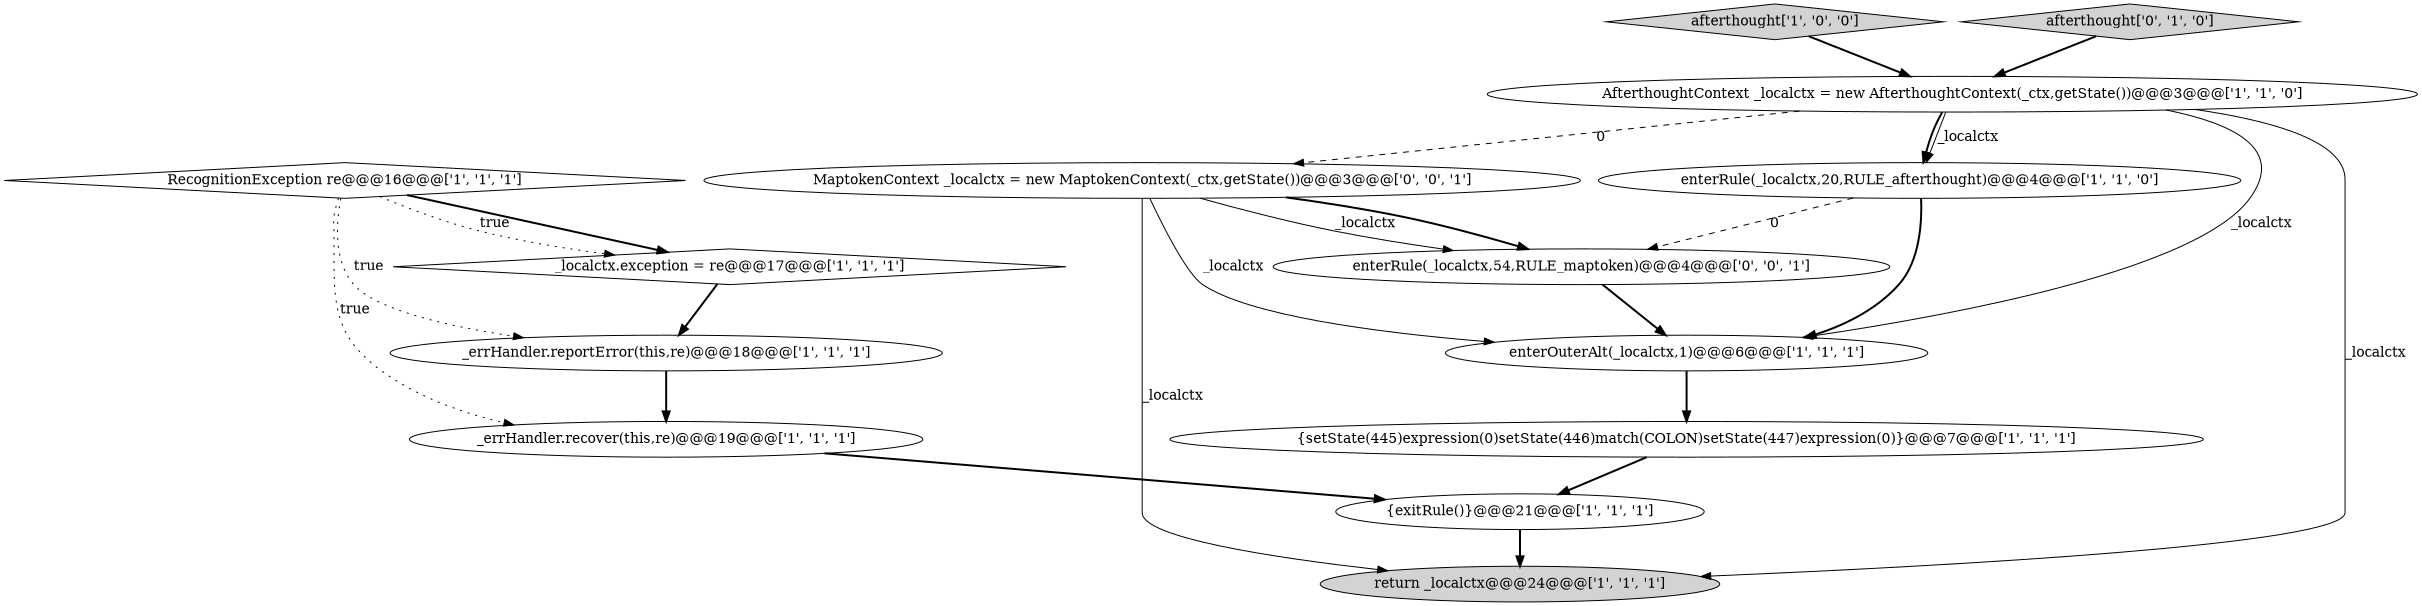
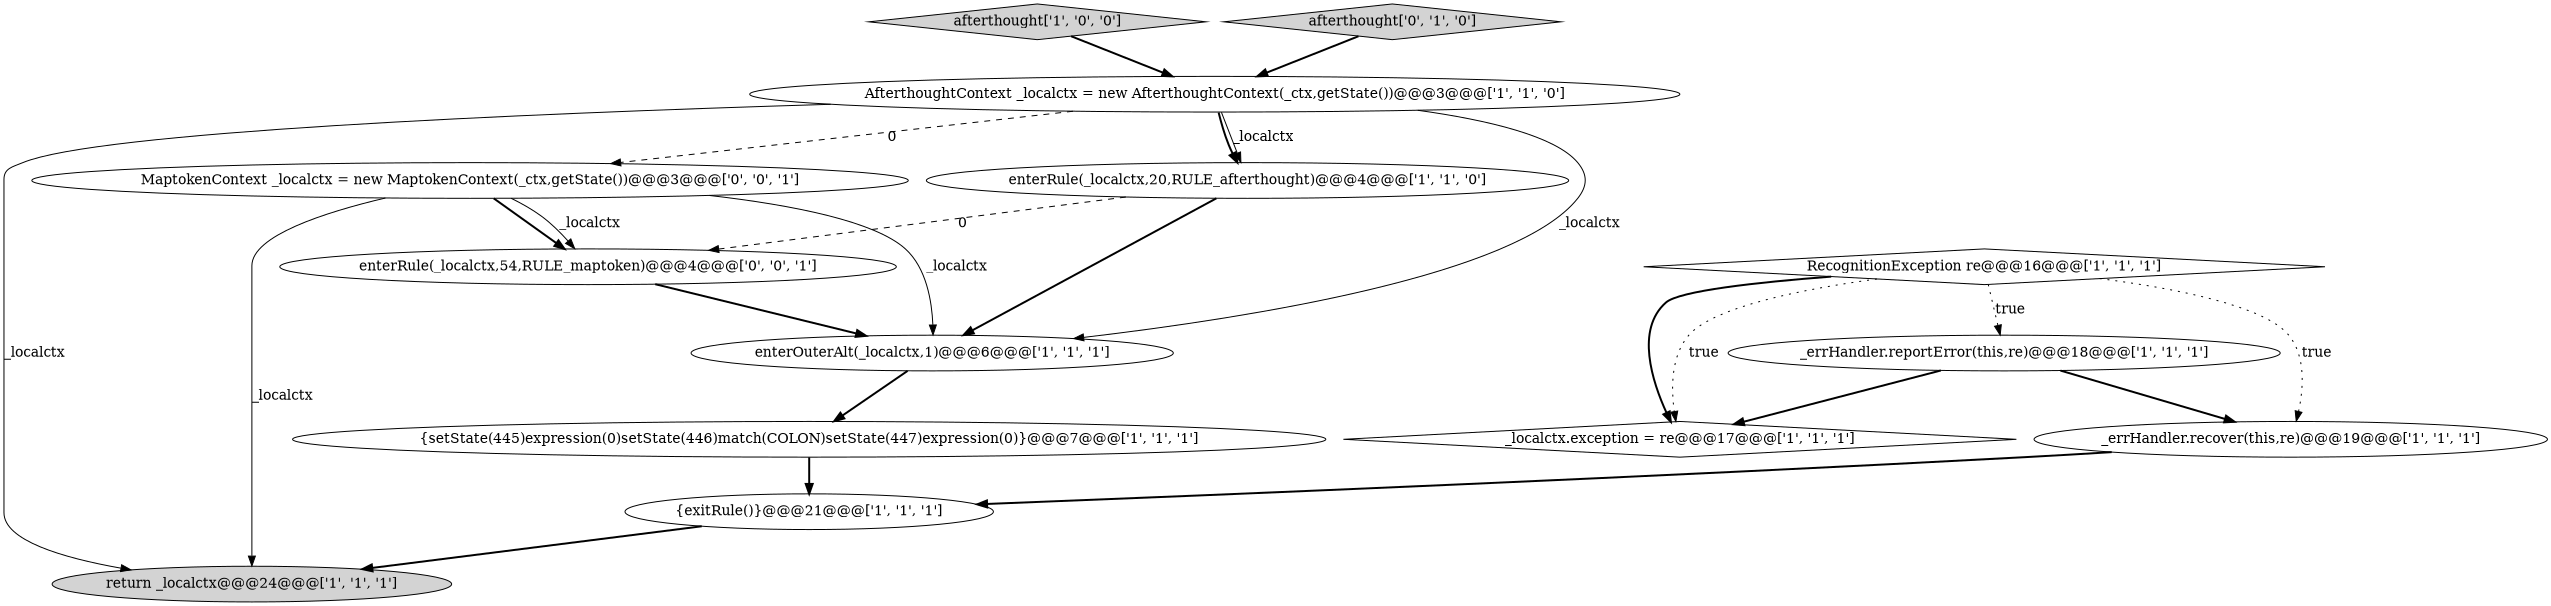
  digraph {
    node [fillcolor=white shape=ellipse style=filled]
    edge [style=bold]
    n1 [label="enterRule(_localctx,20,RULE_afterthought)@@@4@@@['1', '1', '0']"]
    n2 [label="enterRule(_localctx,54,RULE_maptoken)@@@4@@@['0', '0', '1']"]
    n3 [label="enterOuterAlt(_localctx,1)@@@6@@@['1', '1', '1']"]
    n4 [label="{setState(445)expression(0)setState(446)match(COLON)setState(447)expression(0)}@@@7@@@['1', '1', '1']"]
    n5 [label="RecognitionException re@@@16@@@['1', '1', '1']" shape=diamond]
    n6 [label="_errHandler.recover(this,re)@@@19@@@['1', '1', '1']"]
    n7 [label="_localctx.exception = re@@@17@@@['1', '1', '1']" shape=diamond]
    n8 [label="_errHandler.reportError(this,re)@@@18@@@['1', '1', '1']"]
    n9 [label="{exitRule()}@@@21@@@['1', '1', '1']"]
    n10 [fillcolor=lightgray label="return _localctx@@@24@@@['1', '1', '1']"]
    n11 [fillcolor=lightgray label="afterthought['1', '0', '0']" shape=diamond]
    n12 [label="AfterthoughtContext _localctx = new AfterthoughtContext(_ctx,getState())@@@3@@@['1', '1', '0']"]
    n13 [label="MaptokenContext _localctx = new MaptokenContext(_ctx,getState())@@@3@@@['0', '0', '1']"]
    n14 [fillcolor=lightgray label="afterthought['0', '1', '0']" shape=diamond]
    n1 -> n2 [label=0 style=dashed]
    n1 -> n3
    n2 -> n3
    n3 -> n4
    n4 -> n9
    n5 -> n6 [label=true style=dotted]
    n5 -> n7
    n5 -> n7 [label=true style=dotted]
    n5 -> n8 [label=true style=dotted]
    n6 -> n9
-   n7 -> n8
+   n8 -> n7
    n8 -> n6
    n9 -> n10
    n11 -> n12
    n12 -> n1
    n12 -> n1 [label=_localctx style=solid]
    n12 -> n3 [label=_localctx style=solid]
    n12 -> n10 [label=_localctx style=solid]
    n12 -> n13 [label=0 style=dashed]
    n13 -> n2
    n13 -> n2 [label=_localctx style=solid]
    n13 -> n3 [label=_localctx style=solid]
    n13 -> n10 [label=_localctx style=solid]
    n14 -> n12
  }
